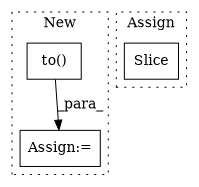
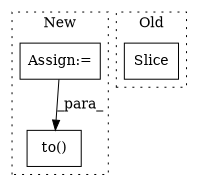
  digraph {
    node [shape=box]
    n1 [a=75 l="30,1" label="to()" s="12474,12527"]
    n2 [a=68 l=3 label="Assign:=" s=12471]
    n3 [a=80 l=1 label=Slice s=11840]
    subgraph cluster_1 {
      label=New
      style=dotted
      n1
      n2
    }
    subgraph cluster_2 {
-     label=Assign
+     label=Old
      style=dotted
      n3
    }
-   n1 -> n2 [label=_para_]
+   n2 -> n1 [label=_para_]
  }
